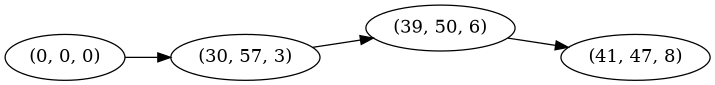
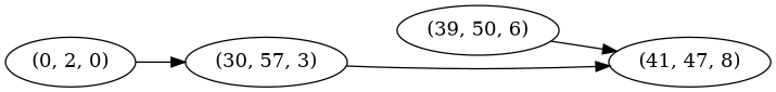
  digraph {
    rankdir=LR
-   "(0, 0, 0)"
+   "(0, 0, 0)" [label="(0, 2, 0)"]
    "(30, 57, 3)"
    "(39, 50, 6)"
    "(41, 47, 8)"
    "(0, 0, 0)" -> "(30, 57, 3)"
-   "(30, 57, 3)" -> "(39, 50, 6)"
+   "(30, 57, 3)" -> "(41, 47, 8)"
    "(39, 50, 6)" -> "(41, 47, 8)"
  }
